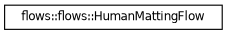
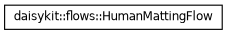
  digraph {
    rankdir=LR
-   n1 [color=black fillcolor=white fontname=Helvetica fontsize=10 height=0.2 label="flows::flows::HumanMattingFlow" shape=record style=filled width=0.4]
+   n1 [color=black fillcolor=white fontname=Helvetica fontsize=10 height=0.2 label="daisykit::flows::HumanMattingFlow" shape=record style=filled width=0.4]
  }
